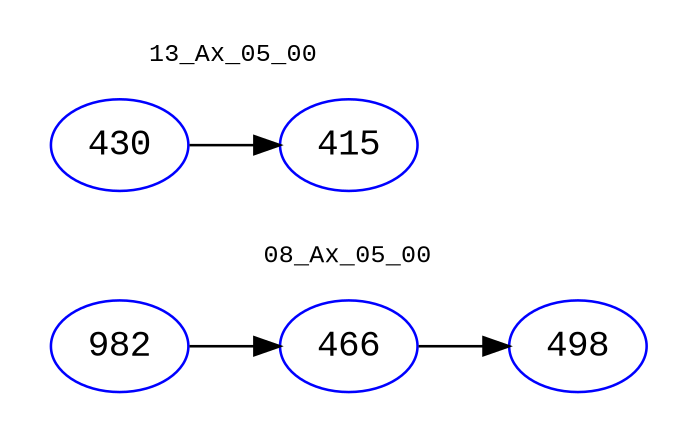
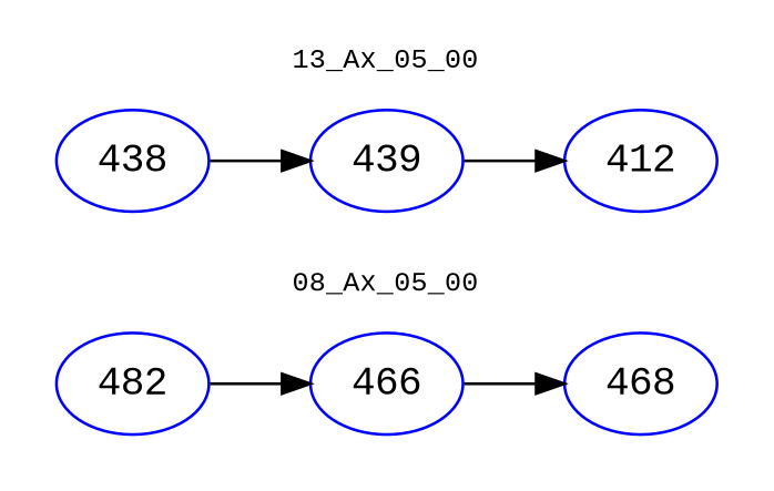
  digraph {
    fontname="Liberation Mono"
    rankdir=LR
    node [color=blue fontname="Liberation Mono"]
    edge [color=black fontname="Liberation Mono"]
    n1 [label=466]
-   n2 [label=498]
-   n3 [label=982]
-   n5 [label=415]
-   n6 [label=430]
+   n2 [label=468]
+   n3 [label=482]
+   n4 [label=438]
+   n5 [label=412]
+   n6 [label=439]
    subgraph cluster_1 {
      color=white
      fontsize=10
      label="08_Ax_05_00"
      n1
      n2
      n3
    }
    subgraph cluster_2 {
      color=white
      fontsize=10
      label="13_Ax_05_00"
+     n4
      n5
      n6
    }
    n1 -> n2
    n3 -> n1
+   n4 -> n6
    n6 -> n5
  }
